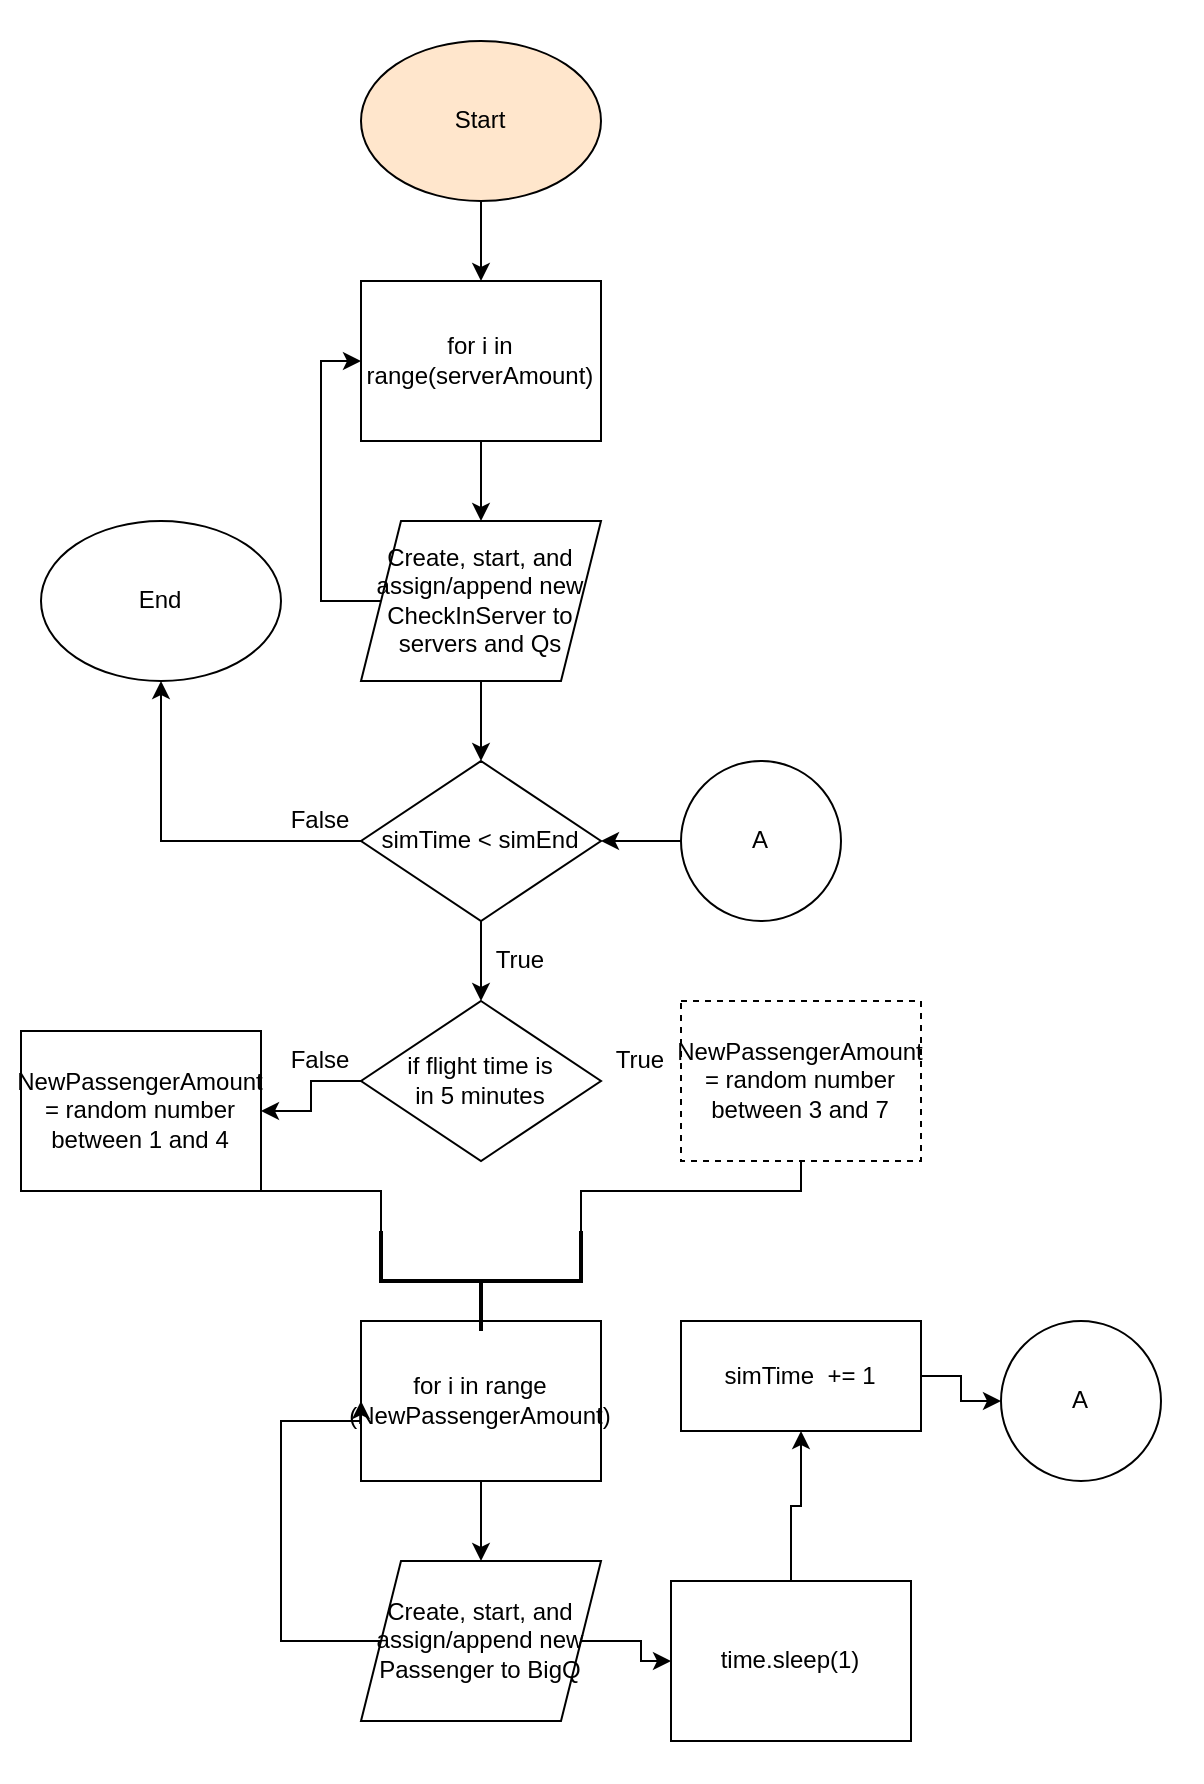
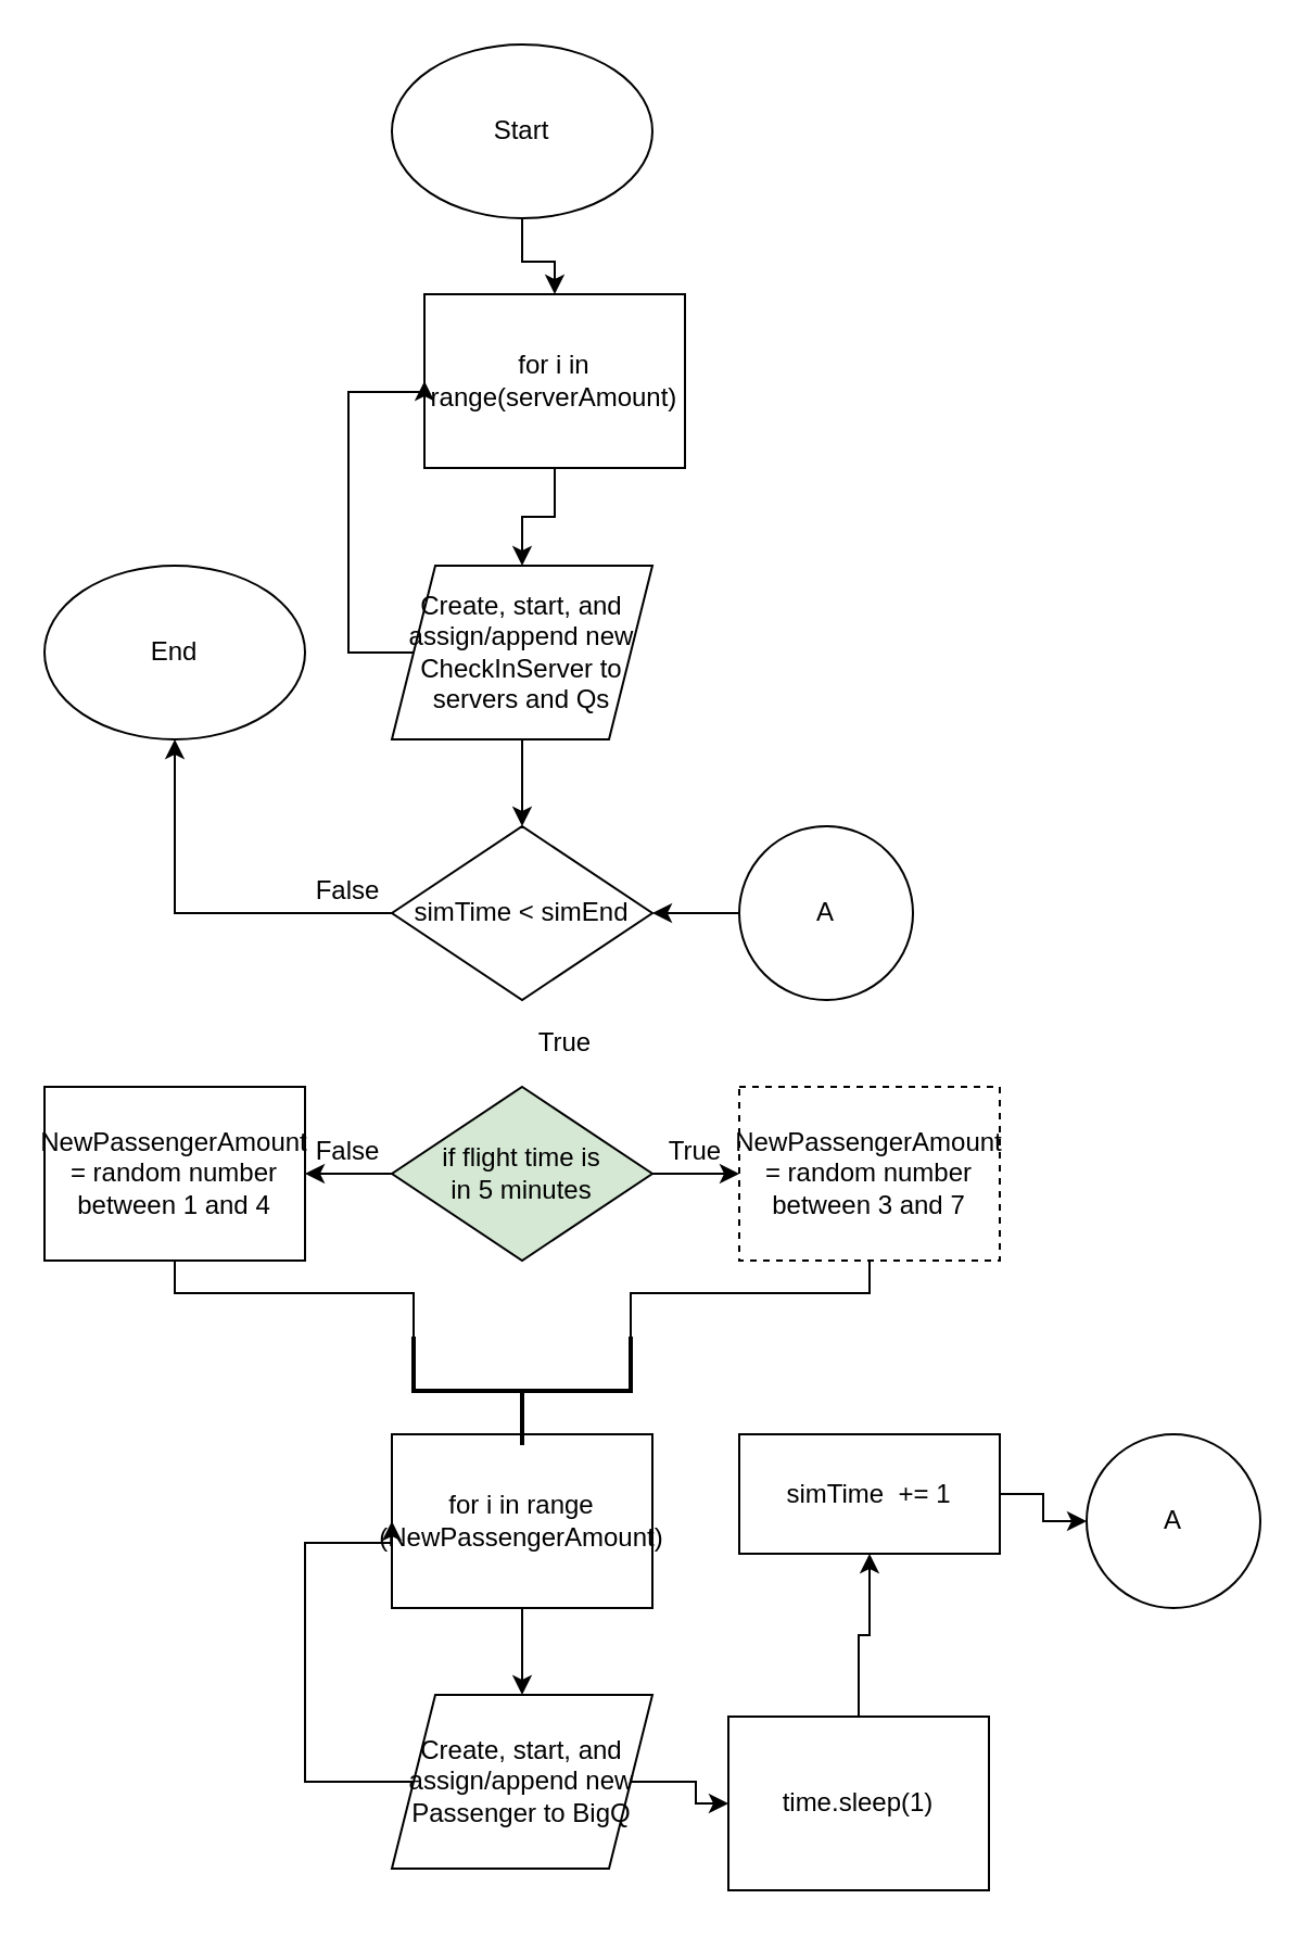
  <mxCell id="0" />
  <mxCell id="1" parent="0" />
  <mxCell id="2" value="" style="edgeStyle=orthogonalEdgeStyle;rounded=0;orthogonalLoop=1;jettySize=auto;html=1;" edge="1" parent="1" source="3" target="5"><mxGeometry relative="1" as="geometry" /></mxCell>
- <mxCell id="3" value="Start" style="ellipse;whiteSpace=wrap;html=1;fillColor=#ffe6cc;" vertex="1" parent="1"><mxGeometry x="180" width="120" height="80" as="geometry" y="20" /></mxCell>
+ <mxCell id="3" value="Start" style="ellipse;whiteSpace=wrap;html=1;" vertex="1" parent="1"><mxGeometry x="180" width="120" height="80" as="geometry" y="20" /></mxCell>
  <mxCell id="4" value="" style="edgeStyle=orthogonalEdgeStyle;rounded=0;orthogonalLoop=1;jettySize=auto;html=1;" edge="1" parent="1" source="5" target="8"><mxGeometry relative="1" as="geometry" /></mxCell>
- <mxCell id="5" value="for i in range(serverAmount)" style="rounded=0;whiteSpace=wrap;html=1;" vertex="1" parent="1"><mxGeometry x="180" y="140" width="120" height="80" as="geometry" /></mxCell>
+ <mxCell id="5" value="for i in range(serverAmount)" style="rounded=0;whiteSpace=wrap;html=1;" vertex="1" parent="1"><mxGeometry x="195" y="135" width="120" height="80" as="geometry" /></mxCell>
  <mxCell id="6" style="edgeStyle=orthogonalEdgeStyle;rounded=0;orthogonalLoop=1;jettySize=auto;html=1;entryX=0;entryY=0.5;entryDx=0;entryDy=0;exitX=0;exitY=0.5;exitDx=0;exitDy=0;" edge="1" parent="1" source="8" target="5"><mxGeometry relative="1" as="geometry"><Array as="points"><mxPoint x="160" y="300" /><mxPoint x="160" y="180" /></Array></mxGeometry></mxCell>
  <mxCell id="7" value="" style="edgeStyle=orthogonalEdgeStyle;rounded=0;orthogonalLoop=1;jettySize=auto;html=1;" edge="1" parent="1" source="8" target="11"><mxGeometry relative="1" as="geometry" /></mxCell>
  <mxCell id="8" value="Create, start, and assign/append new CheckInServer to servers and Qs" style="shape=parallelogram;perimeter=parallelogramPerimeter;whiteSpace=wrap;html=1;fixedSize=1;" vertex="1" parent="1"><mxGeometry x="180" y="260" width="120" height="80" as="geometry" /></mxCell>
- <mxCell id="9" value="" style="edgeStyle=orthogonalEdgeStyle;rounded=0;orthogonalLoop=1;jettySize=auto;html=1;" edge="1" parent="1" source="11" target="14"><mxGeometry relative="1" as="geometry" /></mxCell>
  <mxCell id="10" value="" style="edgeStyle=orthogonalEdgeStyle;rounded=0;orthogonalLoop=1;jettySize=auto;html=1;endArrow=classic;endFill=1;" edge="1" parent="1" source="11" target="32"><mxGeometry relative="1" as="geometry" /></mxCell>
  <mxCell id="11" value="simTime &amp;lt; simEnd" style="rhombus;whiteSpace=wrap;html=1;" vertex="1" parent="1"><mxGeometry x="180" y="380" width="120" height="80" as="geometry" /></mxCell>
+ <mxCell id="12" value="" style="edgeStyle=orthogonalEdgeStyle;rounded=0;orthogonalLoop=1;jettySize=auto;html=1;" edge="1" parent="1" source="14" target="18"><mxGeometry relative="1" as="geometry" /></mxCell>
  <mxCell id="13" value="" style="edgeStyle=orthogonalEdgeStyle;rounded=0;orthogonalLoop=1;jettySize=auto;html=1;" edge="1" parent="1" source="14" target="16"><mxGeometry relative="1" as="geometry" /></mxCell>
- <mxCell id="14" value="if flight time is &lt;br&gt;in 5 minutes" style="rhombus;whiteSpace=wrap;html=1;" vertex="1" parent="1"><mxGeometry x="180" y="500" width="120" height="80" as="geometry" /></mxCell>
+ <mxCell id="14" value="if flight time is &lt;br&gt;in 5 minutes" style="rhombus;whiteSpace=wrap;html=1;fillColor=#d5e8d4;" vertex="1" parent="1"><mxGeometry x="180" y="500" width="120" height="80" as="geometry" /></mxCell>
  <mxCell id="15" style="edgeStyle=orthogonalEdgeStyle;rounded=0;orthogonalLoop=1;jettySize=auto;html=1;entryX=1;entryY=0;entryDx=0;entryDy=0;exitX=0.5;exitY=1;exitDx=0;exitDy=0;entryPerimeter=0;endArrow=none;endFill=0;" edge="1" parent="1" source="16" target="21"><mxGeometry relative="1" as="geometry"><Array as="points"><mxPoint x="80" y="595" /><mxPoint x="190" y="595" /></Array></mxGeometry></mxCell>
- <mxCell id="16" value="NewPassengerAmount = random number between 1 and 4" style="rounded=0;whiteSpace=wrap;html=1;" vertex="1" parent="1"><mxGeometry x="10" y="515" width="120" height="80" as="geometry" /></mxCell>
+ <mxCell id="16" value="NewPassengerAmount = random number between 1 and 4" style="rounded=0;whiteSpace=wrap;html=1;" vertex="1" parent="1"><mxGeometry x="20" y="500" width="120" height="80" as="geometry" /></mxCell>
  <mxCell id="17" style="edgeStyle=orthogonalEdgeStyle;rounded=0;orthogonalLoop=1;jettySize=auto;html=1;entryX=1;entryY=1;entryDx=0;entryDy=0;exitX=0.5;exitY=1;exitDx=0;exitDy=0;entryPerimeter=0;endArrow=none;endFill=0;" edge="1" parent="1" source="18" target="21"><mxGeometry relative="1" as="geometry"><Array as="points"><mxPoint x="400" y="595" /><mxPoint x="290" y="595" /></Array></mxGeometry></mxCell>
  <mxCell id="18" value="NewPassengerAmount = random number between 3 and 7" style="rounded=0;whiteSpace=wrap;html=1;dashed=1;" vertex="1" parent="1"><mxGeometry x="340" y="500" width="120" height="80" as="geometry" /></mxCell>
  <mxCell id="19" value="" style="edgeStyle=orthogonalEdgeStyle;rounded=0;orthogonalLoop=1;jettySize=auto;html=1;endArrow=classic;endFill=1;" edge="1" parent="1" source="20" target="24"><mxGeometry relative="1" as="geometry" /></mxCell>
  <mxCell id="20" value="for i in range&lt;br&gt;(NewPassengerAmount)" style="rounded=0;whiteSpace=wrap;html=1;" vertex="1" parent="1"><mxGeometry x="180" y="660" width="120" height="80" as="geometry" /></mxCell>
  <mxCell id="21" value="" style="strokeWidth=2;html=1;shape=mxgraph.flowchart.annotation_2;align=left;labelPosition=right;pointerEvents=1;rotation=-90;" vertex="1" parent="1"><mxGeometry x="215" y="590" width="50" height="100" as="geometry" /></mxCell>
  <mxCell id="22" style="edgeStyle=orthogonalEdgeStyle;rounded=0;orthogonalLoop=1;jettySize=auto;html=1;entryX=0;entryY=0.5;entryDx=0;entryDy=0;endArrow=classic;endFill=1;exitX=0;exitY=0.5;exitDx=0;exitDy=0;" edge="1" parent="1" source="24" target="20"><mxGeometry relative="1" as="geometry"><Array as="points"><mxPoint x="140" y="820" /><mxPoint x="140" y="710" /></Array></mxGeometry></mxCell>
  <mxCell id="23" value="" style="edgeStyle=orthogonalEdgeStyle;rounded=0;orthogonalLoop=1;jettySize=auto;html=1;endArrow=classic;endFill=1;" edge="1" parent="1" source="24" target="26"><mxGeometry relative="1" as="geometry" /></mxCell>
  <mxCell id="24" value="Create, start, and assign/append new Passenger to BigQ" style="shape=parallelogram;perimeter=parallelogramPerimeter;whiteSpace=wrap;html=1;fixedSize=1;" vertex="1" parent="1"><mxGeometry x="180" y="780" width="120" height="80" as="geometry" /></mxCell>
  <mxCell id="25" value="" style="edgeStyle=orthogonalEdgeStyle;rounded=0;orthogonalLoop=1;jettySize=auto;html=1;endArrow=classic;endFill=1;" edge="1" parent="1" source="26" target="28"><mxGeometry relative="1" as="geometry" /></mxCell>
  <mxCell id="26" value="time.sleep(1)" style="rounded=0;whiteSpace=wrap;html=1;" vertex="1" parent="1"><mxGeometry x="335" y="790" width="120" height="80" as="geometry" /></mxCell>
  <mxCell id="27" value="" style="edgeStyle=orthogonalEdgeStyle;rounded=0;orthogonalLoop=1;jettySize=auto;html=1;endArrow=classic;endFill=1;" edge="1" parent="1" source="28" target="29"><mxGeometry relative="1" as="geometry" /></mxCell>
  <mxCell id="28" value="simTime&amp;nbsp; += 1" style="rounded=0;whiteSpace=wrap;html=1;" vertex="1" parent="1"><mxGeometry x="340" y="660" width="120" height="55" as="geometry" /></mxCell>
  <mxCell id="29" value="A" style="ellipse;whiteSpace=wrap;html=1;aspect=fixed;" vertex="1" parent="1"><mxGeometry x="500" y="660" width="80" height="80" as="geometry" /></mxCell>
  <mxCell id="30" value="" style="edgeStyle=orthogonalEdgeStyle;rounded=0;orthogonalLoop=1;jettySize=auto;html=1;endArrow=classic;endFill=1;" edge="1" parent="1" source="31" target="11"><mxGeometry relative="1" as="geometry" /></mxCell>
  <mxCell id="31" value="A" style="ellipse;whiteSpace=wrap;html=1;aspect=fixed;" vertex="1" parent="1"><mxGeometry x="340" y="380" width="80" height="80" as="geometry" /></mxCell>
  <mxCell id="32" value="End" style="ellipse;whiteSpace=wrap;html=1;" vertex="1" parent="1"><mxGeometry x="20" y="260" width="120" height="80" as="geometry" /></mxCell>
  <mxCell id="33" value="False" style="text;html=1;strokeColor=none;fillColor=none;align=center;verticalAlign=middle;whiteSpace=wrap;rounded=0;" vertex="1" parent="1"><mxGeometry x="140" y="390" width="40" height="40" as="geometry" /></mxCell>
  <mxCell id="34" value="True" style="text;html=1;strokeColor=none;fillColor=none;align=center;verticalAlign=middle;whiteSpace=wrap;rounded=0;" vertex="1" parent="1"><mxGeometry x="240" y="460" width="40" height="40" as="geometry" /></mxCell>
  <mxCell id="35" value="True" style="text;html=1;strokeColor=none;fillColor=none;align=center;verticalAlign=middle;whiteSpace=wrap;rounded=0;" vertex="1" parent="1"><mxGeometry x="300" y="510" width="40" height="40" as="geometry" /></mxCell>
  <mxCell id="36" value="False" style="text;html=1;strokeColor=none;fillColor=none;align=center;verticalAlign=middle;whiteSpace=wrap;rounded=0;" vertex="1" parent="1"><mxGeometry x="140" y="510" width="40" height="40" as="geometry" /></mxCell>
